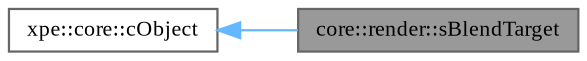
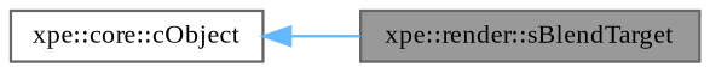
  digraph {
    rankdir=LR
    fontname="Liberation Serif"
    node [color=gray40 fontname="Liberation Serif" fontsize=10 shape=box style=filled]
-   n1 [fillcolor=grey60 fontcolor=black height=0.2 label="core::render::sBlendTarget" width=0.4]
+   n1 [fillcolor=grey60 fontcolor=black height=0.2 label="xpe::render::sBlendTarget" width=0.4]
    n2 [fillcolor=white height=0.2 label="xpe::core::cObject" width=0.4]
    n2 -> n1 [color=steelblue1 dir=back fontname="Liberation Serif" fontsize=10 labelfontname=Helvetica labelfontsize=10 style=solid]
  }
